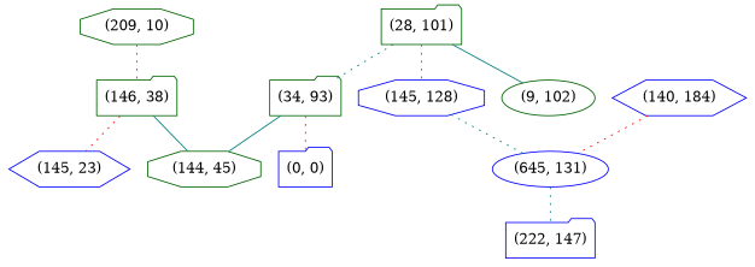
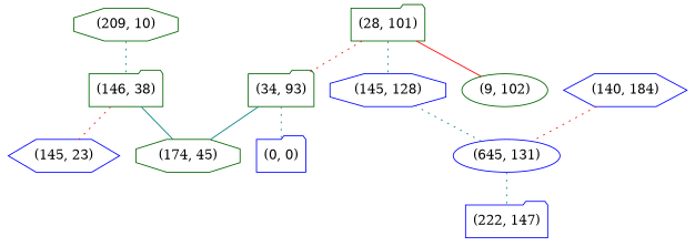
  graph {
    node [color=darkgreen shape=folder]
    edge [color=teal style=dotted weight=1]
    "(28, 101)"
    "(34, 93)"
    "(9, 102)" [shape=ellipse]
    "(145, 128)" [color=blue shape=octagon]
    "(0, 0)" [color=blue]
-   "(144, 45)" [shape=octagon]
+   "(144, 45)" [shape=octagon label="(174, 45)"]
    n7 [color=blue label="(645, 131)" shape=ellipse]
    "(209, 10)" [shape=octagon]
    "(146, 38)"
    "(145, 23)" [color=blue shape=hexagon]
    "(222, 147)" [color=blue]
    "(140, 184)" [color=blue shape=hexagon]
-   "(28, 101)" -- "(34, 93)"
-   "(28, 101)" -- "(9, 102)" [style=solid]
+   "(28, 101)" -- "(34, 93)" [color=red]
+   "(28, 101)" -- "(9, 102)" [color=red style=solid]
    "(28, 101)" -- "(145, 128)"
-   "(34, 93)" -- "(0, 0)" [color=red weight=4]
+   "(34, 93)" -- "(0, 0)" [weight=4]
    "(34, 93)" -- "(144, 45)" [style=solid]
    "(145, 128)" -- n7
    n7 -- "(222, 147)"
    "(209, 10)" -- "(146, 38)"
    "(146, 38)" -- "(144, 45)" [style=solid]
    "(146, 38)" -- "(145, 23)" [color=red]
    "(140, 184)" -- n7 [color=red]
  }
